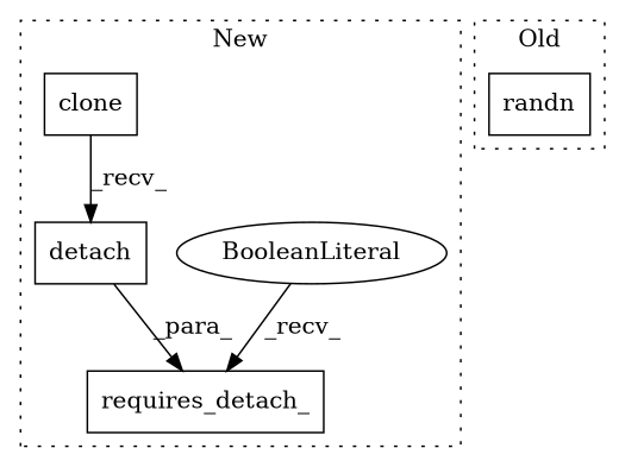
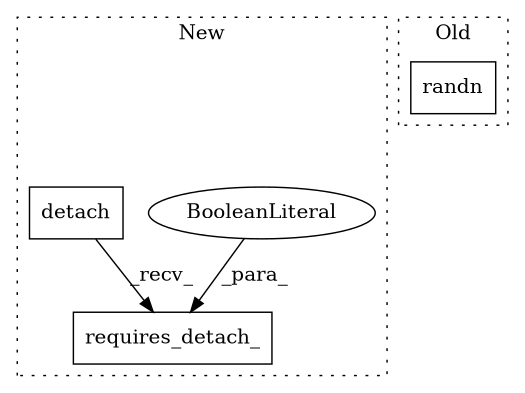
  digraph {
    node [a=32 shape=box]
    n1 [l="15,1" label=requires_detach_ s="1803,1822"]
    n2 [a=9 l=4 label=BooleanLiteral s=1818 shape=ellipse]
-   n3 [l=7 label=clone s=1786]
    n4 [l=8 label=detach s=1794]
    n5 [l="6,1" label=randn s="1744,1755"]
    subgraph cluster_1 {
      label=New
      style=dotted
      n1
      n2
-     n3
      n4
    }
    subgraph cluster_2 {
      label=Old
      style=dotted
      n5
    }
-   n2 -> n1 [label=_recv_]
-   n3 -> n4 [label=_recv_]
-   n4 -> n1 [label=_para_]
+   n2 -> n1 [label=_para_]
+   n4 -> n1 [label=_recv_]
  }
